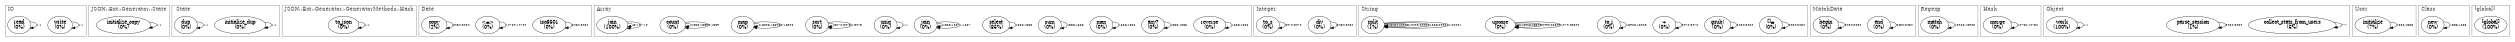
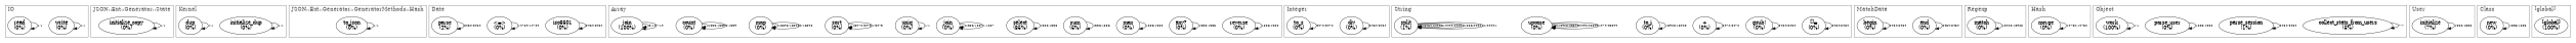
  digraph {
    labeljust=l
    labelloc=t
    edge [fontcolor="#666666" fontsize=10]
    n1 [label="write\n(0%)"]
    n2 [label="initialize_copy\n(0%)"]
    n3 [label="initialize_dup\n(0%)"]
    n4 [label="dup\n(0%)"]
    n5 [label="to_json\n(0%)"]
    n6 [label="iso8601\n(0%)"]
    n7 [label="reverse\n(0%)"]
    n8 [label="<=>\n(0%)"]
    n9 [label="div\n(0%)"]
    n10 [label="[]=\n(0%)"]
    n11 [label="end\n(0%)"]
    n12 [label="begin\n(0%)"]
    n13 [label="match\n(0%)"]
    n14 [label="gsub!\n(0%)"]
-   n15 [label="copy\n(2%)"]
+   n15 [label="parse\n(2%)"]
    n16 [label="any?\n(0%)"]
    n17 [label="max\n(0%)"]
    n18 [label="+\n(0%)"]
    n19 [label="to_s\n(0%)"]
-   n20 [label="sum\n(0%)"]
+   n20 [label="sum\n(5%)"]
    n21 [label="to_i\n(0%)"]
    n22 [label="merge\n(0%)"]
    n23 [label="collect_stats_from_users\n(5%)"]
    n24 [label="initialize\n(7%)"]
    n25 [label="new\n(0%)"]
    n26 [label="select\n(85%)"]
    n27 [label="join\n(0%)"]
    n28 [label="uniq\n(0%)"]
    n29 [label="sort\n(0%)"]
    n30 [label="upcase\n(0%)"]
    n31 [label="map\n(0%)"]
    n32 [label="count\n(0%)"]
    n33 [label="parse_session\n(1%)"]
+   n34 [label="parse_user\n(0%)"]
    n35 [label="join\n(100%)"]
    n36 [label="split\n(1%)"]
    n37 [label="read\n(0%)"]
    n38 [label="work\n(100%)"]
    n39 [label="[global]\n(100%)"]
    subgraph sub_1 {
      n1
      n2
      n3
      n4
      n5
      n6
      n7
      n8
      n9
      n10
      n11
      n12
      n13
      n14
      n15
      n16
      n17
      n18
      n19
      n20
      n21
      n22
      n23
      n24
      n25
      n26
      n27
      n28
      n29
      n30
      n31
      n32
      n33
+     n34
      n35
      n36
      n37
      n38
      n39
    }
    subgraph cluster_2 {
      color="#666666"
      fontcolor="#666666"
      fontsize=16
      label="[global]"
      n39
    }
    subgraph cluster_3 {
      color="#666666"
      fontcolor="#666666"
      fontsize=16
      label=Object
      n23
      n33
+     n34
      n38
    }
    subgraph cluster_4 {
      color="#666666"
      fontcolor="#666666"
      fontsize=16
      label=IO
      n1
      n37
    }
    subgraph cluster_5 {
      color="#666666"
      fontcolor="#666666"
      fontsize=16
      label=String
      n10
      n14
      n18
      n21
      n30
      n36
    }
    subgraph cluster_6 {
      color="#666666"
      fontcolor="#666666"
      fontsize=16
      label=Array
      n7
      n16
      n17
      n20
      n26
      n27
      n28
      n29
      n31
      n32
      n35
    }
    subgraph cluster_7 {
      color="#666666"
      fontcolor="#666666"
      fontsize=16
      label=Class
      n25
    }
    subgraph cluster_8 {
      color="#666666"
      fontcolor="#666666"
      fontsize=16
      label=User
      n24
    }
    subgraph cluster_9 {
      color="#666666"
      fontcolor="#666666"
      fontsize=16
      label=Hash
      n22
    }
    subgraph cluster_10 {
      color="#666666"
      fontcolor="#666666"
      fontsize=16
      label=Integer
      n9
      n19
    }
    subgraph cluster_11 {
      color="#666666"
      fontcolor="#666666"
      fontsize=16
      label=Date
      n6
      n8
      n15
    }
    subgraph cluster_12 {
      color="#666666"
      fontcolor="#666666"
      fontsize=16
      label=Regexp
      n13
    }
    subgraph cluster_13 {
      color="#666666"
      fontcolor="#666666"
      fontsize=16
      label=MatchData
      n11
      n12
    }
    subgraph cluster_14 {
      color="#666666"
      fontcolor="#666666"
      fontsize=16
      label="JSON::Ext::Generator::GeneratorMethods::Hash"
      n5
    }
    subgraph cluster_15 {
      color="#666666"
      fontcolor="#666666"
      fontsize=16
-     label=State
+     label=Kernel
      n3
      n4
    }
    subgraph cluster_16 {
      color="#666666"
      fontcolor="#666666"
      fontsize=16
      label="JSON::Ext::Generator::State"
      n2
    }
    n1 -> n1 [label="1/1"]
    n2 -> n2 [label="1/1"]
    n3 -> n3 [label="1/1"]
    n4 -> n4 [label="1/1"]
    n5 -> n5 [label="1/1"]
    n6 -> n6 [label="8464/8464"]
    n7 -> n7 [label="1536/1536"]
    n8 -> n8 [label="14789/14789"]
    n9 -> n9 [label="8464/8464"]
    n10 -> n10 [label="8464/8464"]
    n11 -> n11 [label="8464/8464"]
    n12 -> n12 [label="8464/8464"]
    n13 -> n13 [label="16928/16928"]
    n14 -> n14 [label="8464/8464"]
    n15 -> n15 [label="8464/8464"]
    n16 -> n16 [label="1536/1536"]
    n17 -> n17 [label="1536/1536"]
    n18 -> n18 [label="3072/3072"]
    n19 -> n19 [label="3072/3072"]
    n20 -> n20 [label="1536/1536"]
    n21 -> n21 [label="16928/16928"]
    n22 -> n22 [label="10752/10752"]
    n23 -> n23 [label="7/7"]
    n24 -> n24 [label="1536/1536"]
    n25 -> n25 [label="1536/1536"]
    n26 -> n26 [label="1536/1536"]
    n27 -> n27 [label="1536/1537"]
    n27 -> n27 [label="1/1537"]
    n28 -> n28 [label="1/1"]
    n29 -> n29 [label="3072/3073"]
    n29 -> n29 [label="1/3073"]
    n30 -> n30 [label="16928/23399"]
    n30 -> n30 [label="4492/23399"]
    n30 -> n30 [label="1979/23399"]
    n31 -> n31 [label="16896/16898"]
    n31 -> n31 [label="2/16898"]
    n32 -> n32 [label="1536/1539"]
    n32 -> n32 [label="3/1539"]
    n33 -> n33 [label="8464/8464"]
+   n34 -> n34 [label="1536/1536"]
    n35 -> n35 [label="3/10"]
    n35 -> n35 [label="7/10"]
    n36 -> n36 [label="8464/20001"]
    n36 -> n36 [label="10000/20001"]
    n36 -> n36 [label="1536/20001"]
    n36 -> n36 [label="1/20001"]
    n37 -> n37 [label="1/1"]
    n38 -> n38 [label="1/1"]
  }
